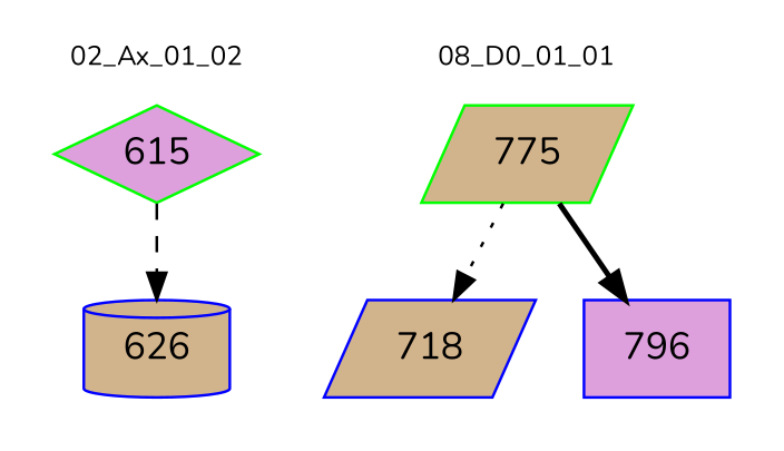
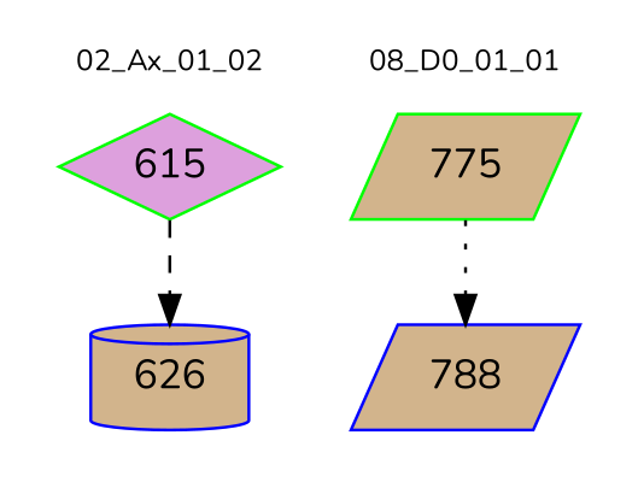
  digraph {
    fontname=Nunito
    node [color=blue fillcolor=tan fontname=Nunito shape=parallelogram style=filled]
    edge [color=black fontname=Nunito]
    n1 [color=green fillcolor=plum label=615 shape=diamond]
    n2 [label=626 shape=cylinder]
-   n3 [label=718]
+   n3 [label=788]
    n4 [color=green label=775]
-   n5 [fillcolor=plum label=796 shape=box]
    subgraph cluster_1 {
      color=white
      fontsize=10
      label="02_Ax_01_02"
      n1
      n2
    }
    subgraph cluster_2 {
      color=white
      fontsize=10
      label="08_D0_01_01"
      n3
      n4
-     n5
    }
    n1 -> n2 [style=dashed]
    n4 -> n3 [style=dotted]
-   n4 -> n5 [style=bold]
  }
